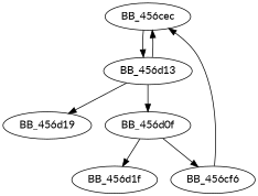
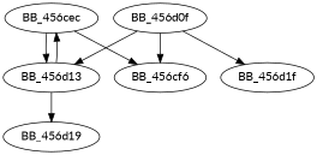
  digraph {
    fontname=Lato
    node [fontname=Lato]
    edge [fontname=Lato]
    BB_456cec
    BB_456cf6
    BB_456d13
    BB_456d19
    BB_456d0f
    BB_456d1f
-   BB_456cf6 -> BB_456cec
+   BB_456cec -> BB_456cf6
    BB_456cec -> BB_456d13
    BB_456d13 -> BB_456cec
    BB_456d13 -> BB_456d19
    BB_456d0f -> BB_456cf6
-   BB_456d13 -> BB_456d0f
+   BB_456d0f -> BB_456d13
    BB_456d0f -> BB_456d1f
  }
